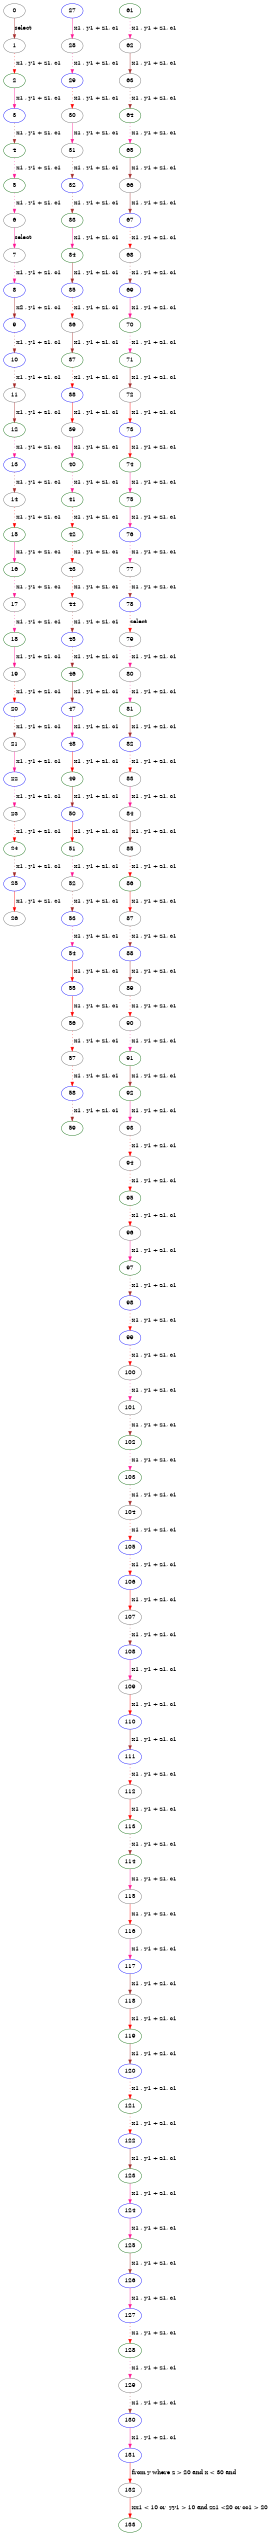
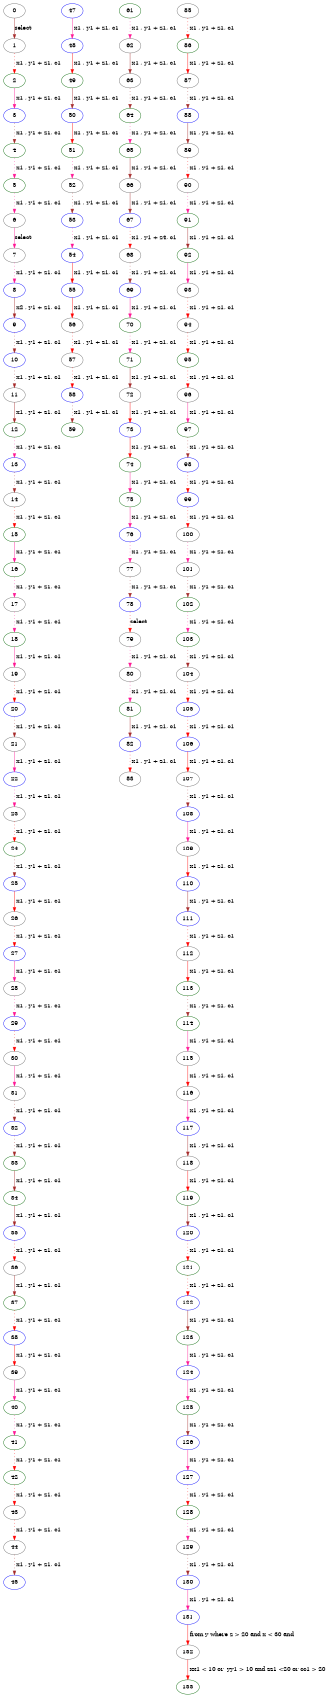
  digraph {
    node [color=gray40]
    edge [color=red style=dotted]
    0
    1
    2 [color=darkgreen]
    3 [color=blue]
    4 [color=darkgreen]
    5 [color=darkgreen]
    6
    7
    8 [color=blue]
    9 [color=blue]
    10 [color=blue]
    11
    12 [color=darkgreen]
    13 [color=blue]
    14
    15 [color=darkgreen]
    16 [color=darkgreen]
    17
    18 [color=darkgreen]
    19
    20 [color=blue]
    21
    22 [color=blue]
    23
    24 [color=darkgreen]
    25 [color=blue]
    26
    27 [color=blue]
    28
    29 [color=blue]
    30
    31
    32 [color=blue]
    33 [color=darkgreen]
    34 [color=darkgreen]
    35 [color=blue]
    36
    37 [color=darkgreen]
    38 [color=blue]
    39
    40 [color=darkgreen]
    41 [color=darkgreen]
    42 [color=darkgreen]
    43
    44
    45 [color=blue]
-   46 [color=darkgreen]
    47 [color=blue]
    48 [color=blue]
    49 [color=darkgreen]
    50 [color=blue]
    51 [color=darkgreen]
    52
    53 [color=blue]
    54 [color=blue]
    55 [color=blue]
    56
    57
    58 [color=blue]
    59 [color=darkgreen]
    61 [color=darkgreen]
    62
    63
    64 [color=darkgreen]
    65 [color=darkgreen]
    66
    67 [color=blue]
    68
    69 [color=blue]
    70 [color=darkgreen]
    71 [color=darkgreen]
    72
    73 [color=blue]
    74 [color=darkgreen]
    75 [color=darkgreen]
    76 [color=blue]
    77
    78 [color=blue]
    79
    80
    81 [color=darkgreen]
    82 [color=blue]
    83
-   84
    85
    86 [color=darkgreen]
    87
    88 [color=blue]
    89
    90
    91 [color=darkgreen]
    92 [color=darkgreen]
    93
    94
    95 [color=darkgreen]
    96
    97 [color=darkgreen]
    98 [color=blue]
    99 [color=blue]
    100
    101
    102 [color=darkgreen]
    103 [color=darkgreen]
    104
    105 [color=blue]
    106 [color=blue]
    107
    108 [color=blue]
    109
    110 [color=blue]
    111 [color=blue]
    112
    113 [color=darkgreen]
    114 [color=darkgreen]
    115
    116
    117 [color=blue]
    118
    119 [color=darkgreen]
    120 [color=blue]
    121 [color=darkgreen]
    122 [color=blue]
    123 [color=darkgreen]
    124 [color=blue]
    125 [color=darkgreen]
    126 [color=blue]
    127 [color=blue]
    128 [color=darkgreen]
    129
    130 [color=blue]
    131 [color=blue]
    132
    133 [color=darkgreen]
    0 -> 1 [color=brown label="select " style=solid]
    1 -> 2 [label=" x1 , y1 + z1, c1 "]
    2 -> 3 [color=deeppink label=" x1 , y1 + z1, c1 " style=solid]
    3 -> 4 [color=brown label=" x1 , y1 + z1, c1 "]
    4 -> 5 [color=deeppink label=" x1 , y1 + z1, c1 "]
    5 -> 6 [color=deeppink label=" x1 , y1 + z1, c1 "]
    6 -> 7 [color=deeppink label="select " style=solid]
    7 -> 8 [color=deeppink label=" x1 , y1 + z1, c1 "]
    8 -> 9 [color=brown label=" x2 , y1 + z1, c1 " style=solid]
    9 -> 10 [color=brown label=" x1 , y1 + z1, c1 "]
    10 -> 11 [color=brown label=" x1 , y1 + z1, c1 "]
    11 -> 12 [color=brown label=" x1 , y1 + z1, c1 " style=solid]
    12 -> 13 [color=deeppink label=" x1 , y1 + z1, c1 "]
    13 -> 14 [color=brown label=" x1 , y1 + z1, c1 "]
    14 -> 15 [label=" x1 , y1 + z1, c1 "]
    15 -> 16 [color=deeppink label=" x1 , y1 + z1, c1 " style=solid]
    16 -> 17 [color=deeppink label=" x1 , y1 + z1, c1 "]
    17 -> 18 [color=deeppink label=" x1 , y1 + z1, c1 "]
    18 -> 19 [color=deeppink label=" x1 , y1 + z1, c1 " style=solid]
    19 -> 20 [label=" x1 , y1 + z1, c1 "]
    20 -> 21 [color=brown label=" x1 , y1 + z1, c1 "]
    21 -> 22 [color=deeppink label=" x1 , y1 + z1, c1 " style=solid]
    22 -> 23 [color=deeppink label=" x1 , y1 + z1, c1 "]
    23 -> 24 [label=" x1 , y1 + z1, c1 "]
    24 -> 25 [color=brown label=" x1 , y1 + z1, c1 "]
    25 -> 26 [label=" x1 , y1 + z1, c1 " style=solid]
+   26 -> 27 [label=" x1 , y1 + z1, c1 "]
    27 -> 28 [color=deeppink label=" x1 , y1 + z1, c1 " style=solid]
    28 -> 29 [color=deeppink label=" x1 , y1 + z1, c1 "]
    29 -> 30 [label=" x1 , y1 + z1, c1 "]
    30 -> 31 [color=deeppink label=" x1 , y1 + z1, c1 " style=solid]
    31 -> 32 [color=brown label=" x1 , y1 + z1, c1 "]
    32 -> 33 [color=brown label=" x1 , y1 + z1, c1 "]
-   33 -> 34 [color=deeppink label=" x1 , y1 + z1, c1 " style=solid]
+   33 -> 34 [color=brown label=" x1 , y1 + z1, c1 " style=solid]
    34 -> 35 [color=brown label=" x1 , y1 + z1, c1 " style=solid]
    35 -> 36 [label=" x1 , y1 + z1, c1 "]
    36 -> 37 [color=brown label=" x1 , y1 + z1, c1 " style=solid]
    37 -> 38 [label=" x1 , y1 + z1, c1 "]
    38 -> 39 [label=" x1 , y1 + z1, c1 " style=solid]
    39 -> 40 [color=deeppink label=" x1 , y1 + z1, c1 " style=solid]
    40 -> 41 [color=deeppink label=" x1 , y1 + z1, c1 "]
    41 -> 42 [label=" x1 , y1 + z1, c1 "]
    42 -> 43 [label=" x1 , y1 + z1, c1 "]
    43 -> 44 [label=" x1 , y1 + z1, c1 "]
    44 -> 45 [color=brown label=" x1 , y1 + z1, c1 "]
-   45 -> 46 [color=brown label=" x1 , y1 + z1, c1 "]
-   46 -> 47 [color=brown label=" x1 , y1 + z1, c1 " style=solid]
    47 -> 48 [color=deeppink label=" x1 , y1 + z1, c1 " style=solid]
    48 -> 49 [label=" x1 , y1 + z1, c1 " style=solid]
    49 -> 50 [color=brown label=" x1 , y1 + z1, c1 " style=solid]
    50 -> 51 [label=" x1 , y1 + z1, c1 " style=solid]
    51 -> 52 [color=deeppink label=" x1 , y1 + z1, c1 "]
    52 -> 53 [color=brown label=" x1 , y1 + z1, c1 "]
    53 -> 54 [color=deeppink label=" x1 , y1 + z1, c1 "]
    54 -> 55 [label=" x1 , y1 + z1, c1 " style=solid]
    55 -> 56 [label=" x1 , y1 + z1, c1 " style=solid]
    56 -> 57 [label=" x1 , y1 + z1, c1 "]
    57 -> 58 [label=" x1 , y1 + z1, c1 "]
    58 -> 59 [color=brown label=" x1 , y1 + z1, c1 "]
    61 -> 62 [color=deeppink label=" x1 , y1 + z1, c1 "]
    62 -> 63 [color=brown label=" x1 , y1 + z1, c1 " style=solid]
    63 -> 64 [color=brown label=" x1 , y1 + z1, c1 "]
    64 -> 65 [color=deeppink label=" x1 , y1 + z1, c1 "]
    65 -> 66 [color=brown label=" x1 , y1 + z1, c1 " style=solid]
    66 -> 67 [color=brown label=" x1 , y1 + z1, c1 " style=solid]
-   67 -> 68 [label=" x1 , y1 + z1, c1 "]
+   67 -> 68 [label=" x1 , y1 + z4, c1 "]
    68 -> 69 [color=brown label=" x1 , y1 + z1, c1 "]
    69 -> 70 [color=deeppink label=" x1 , y1 + z1, c1 " style=solid]
    70 -> 71 [color=deeppink label=" x1 , y1 + z1, c1 "]
    71 -> 72 [color=brown label=" x1 , y1 + z1, c1 " style=solid]
    72 -> 73 [label=" x1 , y1 + z1, c1 " style=solid]
    73 -> 74 [label=" x1 , y1 + z1, c1 " style=solid]
    74 -> 75 [color=deeppink label=" x1 , y1 + z1, c1 " style=solid]
    75 -> 76 [color=deeppink label=" x1 , y1 + z1, c1 " style=solid]
    76 -> 77 [color=deeppink label=" x1 , y1 + z1, c1 "]
    77 -> 78 [color=brown label=" x1 , y1 + z1, c1 "]
    78 -> 79 [label="select "]
    79 -> 80 [color=deeppink label=" x1 , y1 + z1, c1 "]
    80 -> 81 [color=deeppink label=" x1 , y1 + z1, c1 "]
    81 -> 82 [color=brown label=" x1 , y1 + z1, c1 " style=solid]
    82 -> 83 [label=" x1 , y1 + z1, c1 "]
-   83 -> 84 [color=deeppink label=" x1 , y1 + z1, c1 " style=solid]
-   84 -> 85 [color=brown label=" x1 , y1 + z1, c1 " style=solid]
    85 -> 86 [label=" x1 , y1 + z1, c1 "]
    86 -> 87 [label=" x1 , y1 + z1, c1 " style=solid]
    87 -> 88 [color=brown label=" x1 , y1 + z1, c1 "]
    88 -> 89 [color=brown label=" x1 , y1 + z1, c1 " style=solid]
    89 -> 90 [label=" x1 , y1 + z1, c1 "]
    90 -> 91 [color=deeppink label=" x1 , y1 + z1, c1 "]
    91 -> 92 [color=brown label=" x1 , y1 + z1, c1 " style=solid]
    92 -> 93 [color=deeppink label=" x1 , y1 + z1, c1 " style=solid]
    93 -> 94 [label=" x1 , y1 + z1, c1 "]
    94 -> 95 [label=" x1 , y1 + z1, c1 "]
    95 -> 96 [label=" x1 , y1 + z1, c1 "]
    96 -> 97 [color=deeppink label=" x1 , y1 + z1, c1 " style=solid]
    97 -> 98 [color=brown label=" x1 , y1 + z1, c1 "]
    98 -> 99 [label=" x1 , y1 + z1, c1 "]
    99 -> 100 [label=" x1 , y1 + z1, c1 "]
    100 -> 101 [color=deeppink label=" x1 , y1 + z1, c1 "]
    101 -> 102 [color=brown label=" x1 , y1 + z1, c1 "]
    102 -> 103 [color=deeppink label=" x1 , y1 + z1, c1 "]
    103 -> 104 [color=brown label=" x1 , y1 + z1, c1 "]
    104 -> 105 [label=" x1 , y1 + z1, c1 "]
    105 -> 106 [label=" x1 , y1 + z1, c1 "]
    106 -> 107 [label=" x1 , y1 + z1, c1 " style=solid]
    107 -> 108 [color=brown label=" x1 , y1 + z1, c1 "]
    108 -> 109 [color=deeppink label=" x1 , y1 + z1, c1 " style=solid]
    109 -> 110 [label=" x1 , y1 + z1, c1 " style=solid]
    110 -> 111 [color=brown label=" x1 , y1 + z1, c1 " style=solid]
    111 -> 112 [label=" x1 , y1 + z1, c1 "]
    112 -> 113 [label=" x1 , y1 + z1, c1 " style=solid]
    113 -> 114 [color=brown label=" x1 , y1 + z1, c1 "]
    114 -> 115 [color=deeppink label=" x1 , y1 + z1, c1 " style=solid]
    115 -> 116 [label=" x1 , y1 + z1, c1 " style=solid]
    116 -> 117 [color=deeppink label=" x1 , y1 + z1, c1 " style=solid]
    117 -> 118 [color=brown label=" x1 , y1 + z1, c1 " style=solid]
    118 -> 119 [label=" x1 , y1 + z1, c1 " style=solid]
    119 -> 120 [color=brown label=" x1 , y1 + z1, c1 " style=solid]
    120 -> 121 [label=" x1 , y1 + z1, c1 "]
    121 -> 122 [label=" x1 , y1 + z1, c1 "]
    122 -> 123 [color=brown label=" x1 , y1 + z1, c1 " style=solid]
    123 -> 124 [color=deeppink label=" x1 , y1 + z1, c1 " style=solid]
    124 -> 125 [color=deeppink label=" x1 , y1 + z1, c1 " style=solid]
    125 -> 126 [color=brown label=" x1 , y1 + z1, c1 " style=solid]
    126 -> 127 [color=deeppink label=" x1 , y1 + z1, c1 " style=solid]
    127 -> 128 [label=" x1 , y1 + z1, c1 "]
    128 -> 129 [color=deeppink label=" x1 , y1 + z1, c1 "]
    129 -> 130 [color=brown label=" x1 , y1 + z1, c1 "]
    130 -> 131 [color=deeppink label=" x1 , y1 + z1, c1 " style=solid]
    131 -> 132 [label=" from y where z > 20 and x < 30 and" style=solid]
    132 -> 133 [label=" xx1 < 10 or  yy1 > 10 and zz1 <20 or cc1 > 20 " style=solid]
  }
